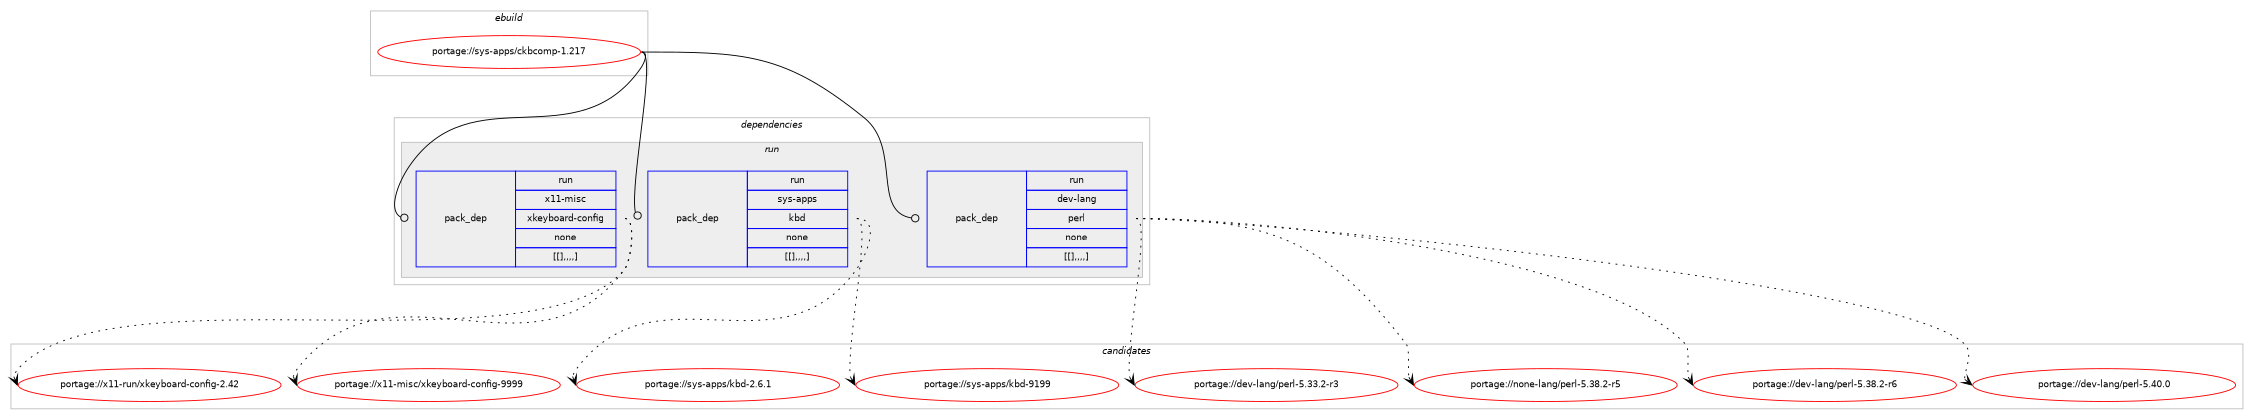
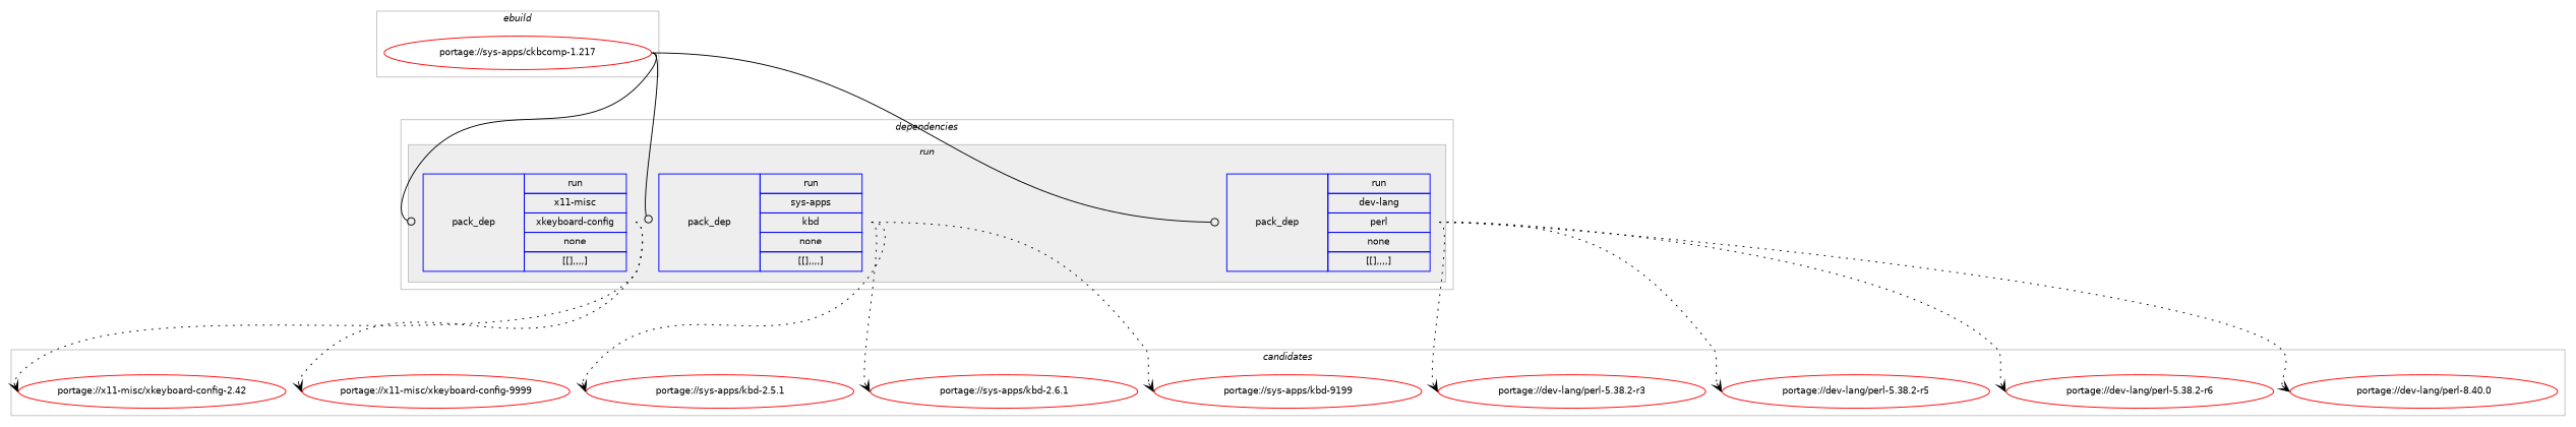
  digraph {
    compound=true
    concentrate=true
    fontname=Helvetica
    fontsize=10
    newrank=true
    rankdir=TB
    ranksep=1.5
    node [color=red fontname=Helvetica fontsize=10]
    edge [arrowhead=vee headport=w style=dotted tailport=e weight=100]
    n1 [label="portage://sys-apps/ckbcomp-1.217" width=4]
    n2 [color=blue label=<<TABLE BORDER="0" CELLBORDER="1" CELLSPACING="0" CELLPADDING="4" WIDTH="220"><TR><TD ROWSPAN="6" CELLPADDING="30">pack_dep</TD></TR><TR><TD WIDTH="110">run</TD></TR><TR><TD>dev-lang</TD></TR><TR><TD>perl</TD></TR><TR><TD>none</TD></TR><TR><TD>[[],,,,]</TD></TR></TABLE>> shape=none]
    n3 [color=blue label=<<TABLE BORDER="0" CELLBORDER="1" CELLSPACING="0" CELLPADDING="4" WIDTH="220"><TR><TD ROWSPAN="6" CELLPADDING="30">pack_dep</TD></TR><TR><TD WIDTH="110">run</TD></TR><TR><TD>sys-apps</TD></TR><TR><TD>kbd</TD></TR><TR><TD>none</TD></TR><TR><TD>[[],,,,]</TD></TR></TABLE>> shape=none]
    n4 [color=blue label=<<TABLE BORDER="0" CELLBORDER="1" CELLSPACING="0" CELLPADDING="4" WIDTH="220"><TR><TD ROWSPAN="6" CELLPADDING="30">pack_dep</TD></TR><TR><TD WIDTH="110">run</TD></TR><TR><TD>x11-misc</TD></TR><TR><TD>xkeyboard-config</TD></TR><TR><TD>none</TD></TR><TR><TD>[[],,,,]</TD></TR></TABLE>> shape=none]
-   n5 [label="portage://dev-lang/perl-5.40.0" width=4]
+   n5 [label="portage://dev-lang/perl-8.40.0" width=4]
    n6 [label="portage://dev-lang/perl-5.38.2-r6" width=4]
-   n7 [label="portage://none-lang/perl-5.38.2-r5" width=4]
-   n8 [label="portage://dev-lang/perl-5.33.2-r3" width=4]
+   n7 [label="portage://dev-lang/perl-5.38.2-r5" width=4]
+   n8 [label="portage://dev-lang/perl-5.38.2-r3" width=4]
    n9 [label="portage://sys-apps/kbd-9199" width=4]
    n10 [label="portage://sys-apps/kbd-2.6.1" width=4]
+   n11 [label="portage://sys-apps/kbd-2.5.1" width=4]
    n12 [label="portage://x11-misc/xkeyboard-config-9999" width=4]
-   n13 [label="portage://x11-run/xkeyboard-config-2.42" width=4]
+   n13 [label="portage://x11-misc/xkeyboard-config-2.42" width=4]
    subgraph cluster_1 {
      color=gray
      label=<<i>ebuild</i>>
      n1
    }
    subgraph cluster_2 {
      color=gray
      label=<<i>dependencies</i>>
      subgraph cluster_3 {
        color=gray
        fillcolor="#eeeeee"
        label=<<i>compile</i>>
        style=filled
      }
      subgraph cluster_4 {
        color=gray
        fillcolor="#eeeeee"
        label=<<i>compile and run</i>>
        style=filled
      }
      subgraph cluster_5 {
        color=gray
        fillcolor="#eeeeee"
        label=<<i>run</i>>
        style=filled
        subgraph sub_6 {
          color=gray
          fillcolor="#eeeeee"
          label=<<i>run</i>>
          style=filled
          n2
        }
        subgraph sub_7 {
          color=gray
          fillcolor="#eeeeee"
          label=<<i>run</i>>
          style=filled
          n3
        }
        subgraph sub_8 {
          color=gray
          fillcolor="#eeeeee"
          label=<<i>run</i>>
          style=filled
          n4
        }
      }
    }
    subgraph cluster_9 {
      color=gray
      label=<<i>candidates</i>>
      rank=same
      subgraph sub_10 {
        color=black
        label=<<i>candidates</i>>
        nodesep=1
        rank=same
        n5
        n6
        n7
        n8
      }
      subgraph sub_11 {
        color=black
        label=<<i>candidates</i>>
        nodesep=1
        rank=same
        n9
        n10
+       n11
      }
      subgraph sub_12 {
        color=black
        label=<<i>candidates</i>>
        nodesep=1
        rank=same
        n12
        n13
      }
    }
    n1 -> n2 [arrowhead=odot style=solid weight=20]
    n1 -> n3 [arrowhead=odot style=solid weight=20]
    n1 -> n4 [arrowhead=odot style=solid weight=20]
    n2 -> n5
    n2 -> n6
    n2 -> n7
    n2 -> n8
    n3 -> n9
    n3 -> n10
+   n3 -> n11
    n4 -> n12
    n4 -> n13
  }
